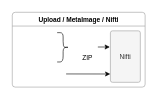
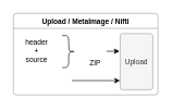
  <mxCell id="0" />
  <mxCell id="1" parent="0" />
  <mxCell id="2" value="" style="shape=image;html=1;verticalAlign=top;verticalLabelPosition=bottom;labelBackgroundColor=#ffffff;imageAspect=0;aspect=fixed;image=https://cdn1.iconfinder.com/data/icons/hawcons/32/698953-icon-109-document-zip-128.png;strokeColor=#9E9E9E;fontSize=11;" parent="1" vertex="1"><mxGeometry x="107" y="46" width="63" height="63" as="geometry" /></mxCell>
  <mxCell id="3" value="Upload / MetaImage / Nifti" style="swimlane;strokeColor=#9E9E9E;rounded=1;arcSize=7;fontSize=11;" parent="1" vertex="1"><mxGeometry x="20" y="20" width="222" height="125" as="geometry"><mxRectangle x="80" y="140" width="80" height="23" as="alternateBounds" /></mxGeometry></mxCell>
  <mxCell id="4" value="" style="endArrow=classic;html=1;entryX=-0.006;entryY=0.891;entryDx=0;entryDy=0;entryPerimeter=0;fontSize=11;" parent="3" edge="1"><mxGeometry width="50" height="50" relative="1" as="geometry"><mxPoint x="90" y="103" as="sourcePoint" /><mxPoint x="163.718" y="103.1" as="targetPoint" /></mxGeometry></mxCell>
  <mxCell id="5" value="" style="shape=curlyBracket;whiteSpace=wrap;html=1;rounded=1;rotation=-180;fontSize=11;" parent="1" vertex="1"><mxGeometry x="95" y="54" width="20" height="49" as="geometry" /></mxCell>
- <mxCell id="7" value="Nifti" style="text;html=1;strokeColor=#9E9E9E;fillColor=#f5f5f5;align=center;verticalAlign=middle;whiteSpace=wrap;rounded=1;fontColor=#333333;arcSize=7;fontSize=11;" parent="1" vertex="1"><mxGeometry x="184" y="51" width="50" height="86" as="geometry" /></mxCell>
+ <mxCell id="6" value="header&lt;br style=&quot;font-size: 11px&quot;&gt;+&lt;br style=&quot;font-size: 11px&quot;&gt;source" style="text;html=1;strokeColor=none;fillColor=none;align=center;verticalAlign=middle;whiteSpace=wrap;rounded=0;fontSize=11;" parent="1" vertex="1"><mxGeometry x="20" y="44" width="72" height="68" as="geometry" /></mxCell>
+ <mxCell id="7" value="Upload" style="text;html=1;strokeColor=#9E9E9E;fillColor=#f5f5f5;align=center;verticalAlign=middle;whiteSpace=wrap;rounded=1;fontColor=#333333;arcSize=7;fontSize=11;" parent="1" vertex="1"><mxGeometry x="184" y="51" width="50" height="86" as="geometry" /></mxCell>
  <mxCell id="8" value="" style="endArrow=classic;html=1;fontSize=11;" parent="1" edge="1"><mxGeometry width="50" height="50" relative="1" as="geometry"><mxPoint x="163" y="78" as="sourcePoint" /><mxPoint x="183" y="78" as="targetPoint" /></mxGeometry></mxCell>
  <mxCell id="9" value="ZIP" style="text;html=1;strokeColor=none;fillColor=none;align=center;verticalAlign=middle;whiteSpace=wrap;rounded=0;fontSize=11;" parent="1" vertex="1"><mxGeometry x="126" y="85" width="40" height="22" as="geometry" /></mxCell>
